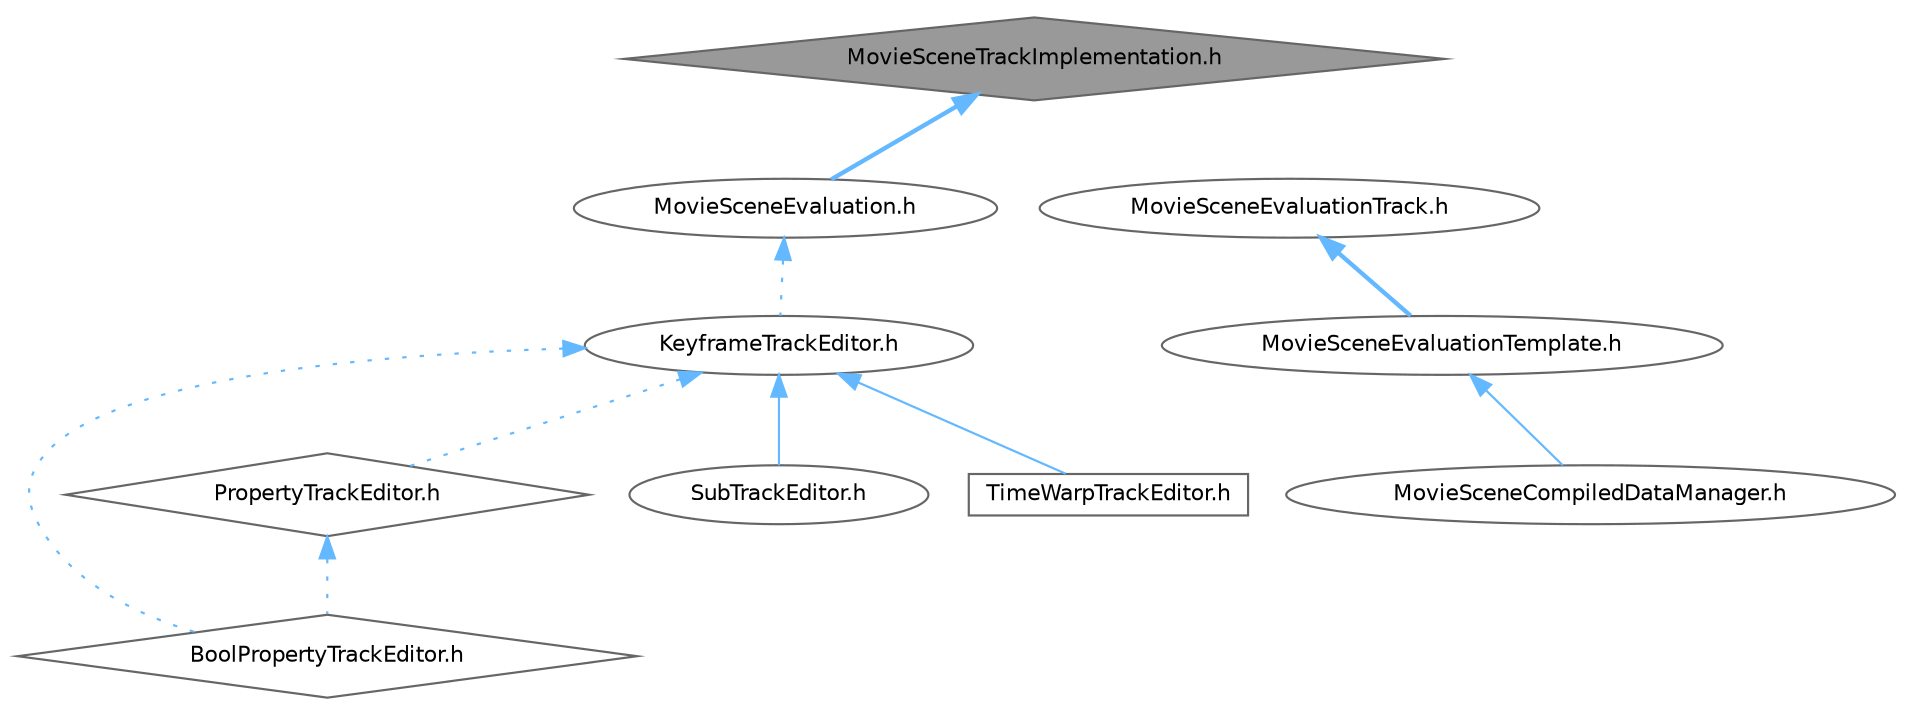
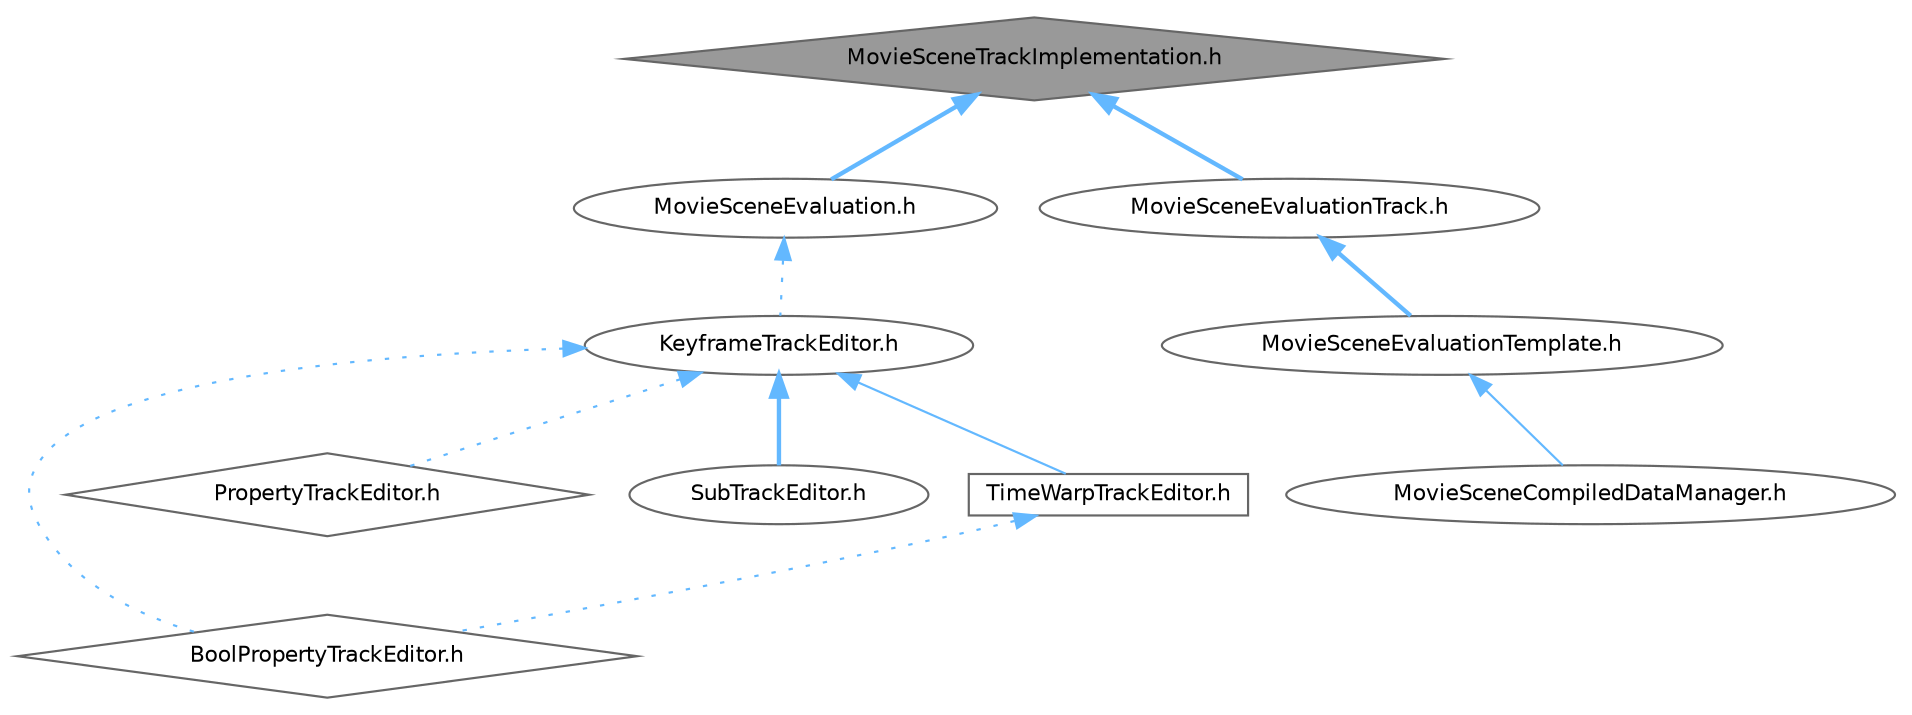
  digraph {
    node [color=grey40 fillcolor=white fontname=Helvetica fontsize=10 shape=ellipse style=filled]
    edge [color=steelblue1 dir=back fontname=Helvetica fontsize=10 labelfontname=Helvetica labelfontsize=10 style=dotted]
    n1 [color=gray40 fillcolor=grey60 fontcolor=black height=0.2 label="MovieSceneTrackImplementation.h" shape=diamond width=0.4]
    n2 [height=0.2 label="MovieSceneEvaluation.h" width=0.4]
    n3 [height=0.2 label="MovieSceneEvaluationTrack.h" width=0.4]
    n4 [height=0.2 label="KeyframeTrackEditor.h" width=0.4]
    n5 [height=0.2 label="MovieSceneEvaluationTemplate.h" width=0.4]
    n6 [height=0.2 label="BoolPropertyTrackEditor.h" shape=diamond width=0.4]
    n7 [height=0.2 label="PropertyTrackEditor.h" shape=diamond width=0.4]
    n8 [height=0.2 label="SubTrackEditor.h" width=0.4]
    n9 [height=0.2 label="TimeWarpTrackEditor.h" shape=box width=0.4]
    n10 [height=0.2 label="MovieSceneCompiledDataManager.h" width=0.4]
    n1 -> n2 [style=bold]
+   n1 -> n3 [style=bold]
    n2 -> n4
    n3 -> n5 [style=bold]
    n4 -> n6
    n4 -> n7
-   n4 -> n8 [style=solid]
+   n4 -> n8 [style=bold]
    n4 -> n9 [style=solid]
    n5 -> n10 [style=solid]
-   n7 -> n6
+   n9 -> n6
  }
